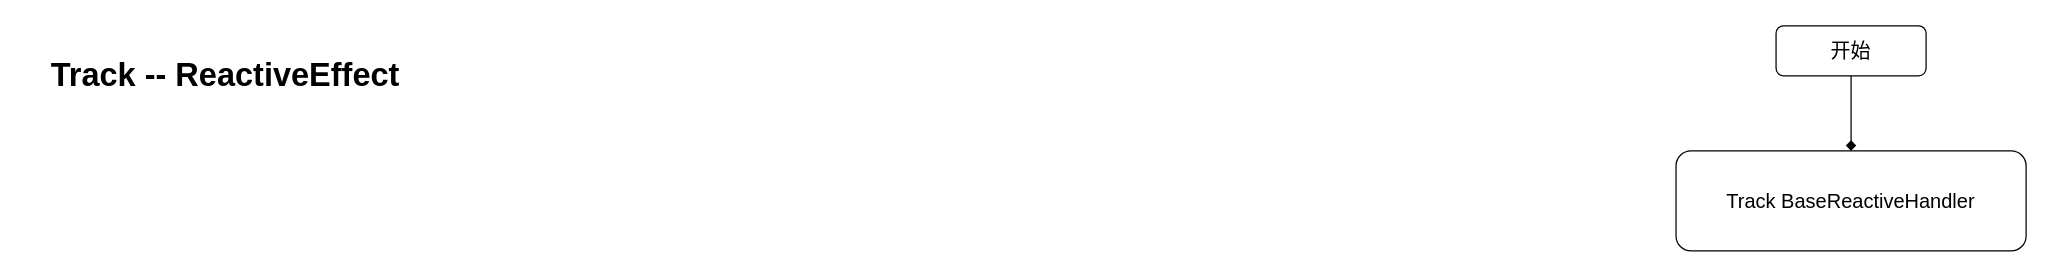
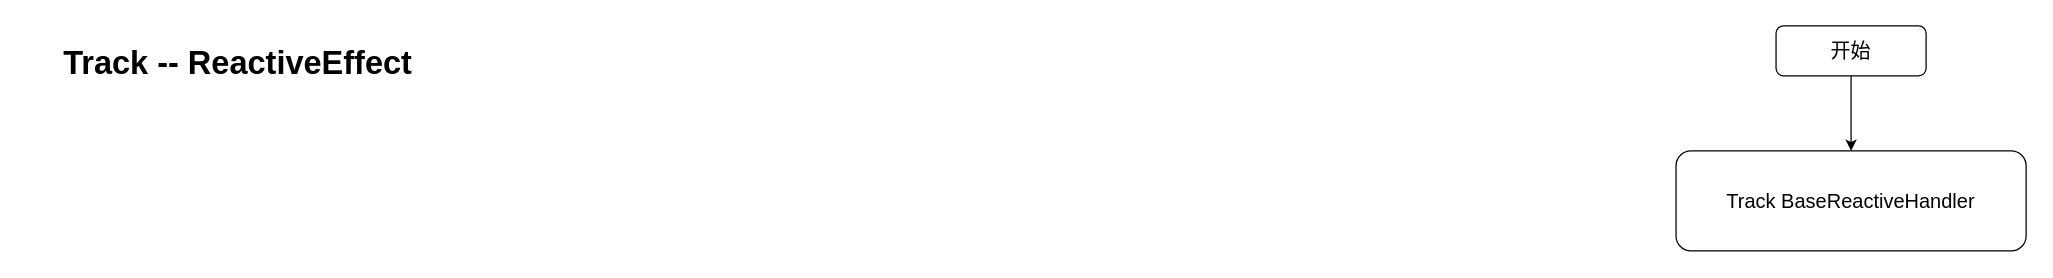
  <mxCell id="0" />
  <mxCell id="1" parent="0" />
- <mxCell id="2" value="Track -- ReactiveEffect" style="text;html=1;strokeColor=none;fillColor=none;align=center;verticalAlign=middle;whiteSpace=wrap;rounded=0;fontSize=26;fontStyle=1" vertex="1" parent="1"><mxGeometry x="20" y="20" width="320" height="80" as="geometry" /></mxCell>
+ <mxCell id="2" value="Track -- ReactiveEffect" style="text;html=1;strokeColor=none;fillColor=none;align=center;verticalAlign=middle;whiteSpace=wrap;rounded=0;fontSize=26;fontStyle=1" vertex="1" parent="1"><mxGeometry x="30" y="10" width="320" height="80" as="geometry" /></mxCell>
  <mxCell id="3" value="开始" style="rounded=1;whiteSpace=wrap;html=1;fontSize=16;" vertex="1" parent="1"><mxGeometry x="1420" y="20" width="120" height="40" as="geometry" /></mxCell>
  <mxCell id="4" value="Track BaseReactiveHandler" style="rounded=1;whiteSpace=wrap;html=1;fontSize=16;" vertex="1" parent="1"><mxGeometry x="1340" y="120" width="280" height="80" as="geometry" /></mxCell>
- <mxCell id="5" value="" style="endArrow=diamond;html=1;rounded=0;exitX=0.5;exitY=1;exitDx=0;exitDy=0;" edge="1" parent="1" source="3" target="4"><mxGeometry width="50" height="50" relative="1" as="geometry"><mxPoint x="1300" y="490" as="sourcePoint" /><mxPoint x="1350" y="440" as="targetPoint" /></mxGeometry></mxCell>
+ <mxCell id="5" value="" style="endArrow=classic;html=1;rounded=0;exitX=0.5;exitY=1;exitDx=0;exitDy=0;" edge="1" parent="1" source="3" target="4"><mxGeometry width="50" height="50" relative="1" as="geometry"><mxPoint x="1300" y="490" as="sourcePoint" /><mxPoint x="1350" y="440" as="targetPoint" /></mxGeometry></mxCell>
